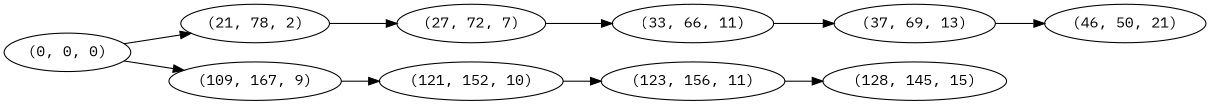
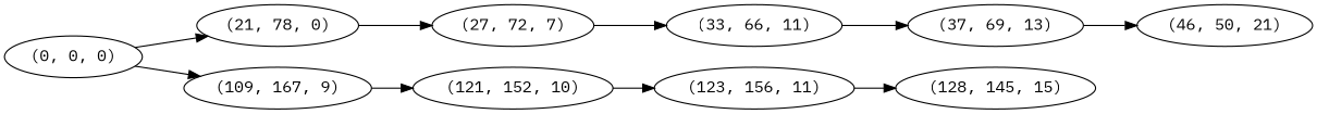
  digraph {
    fontname="IBM Plex Mono"
    rankdir=LR
    node [fontname="IBM Plex Mono"]
    edge [fontname="IBM Plex Mono"]
    "(0, 0, 0)"
-   "(21, 78, 2)"
+   "(21, 78, 2)" [label="(21, 78, 0)"]
    "(109, 167, 9)"
    "(27, 72, 7)"
    "(121, 152, 10)"
    "(33, 66, 11)"
    n7 [label="(37, 69, 13)"]
    "(46, 50, 21)"
    n9 [label="(123, 156, 11)"]
    "(128, 145, 15)"
    "(0, 0, 0)" -> "(21, 78, 2)"
    "(0, 0, 0)" -> "(109, 167, 9)"
    "(21, 78, 2)" -> "(27, 72, 7)"
    "(109, 167, 9)" -> "(121, 152, 10)"
    "(27, 72, 7)" -> "(33, 66, 11)"
    "(121, 152, 10)" -> n9
    "(33, 66, 11)" -> n7
    n7 -> "(46, 50, 21)"
    n9 -> "(128, 145, 15)"
  }
